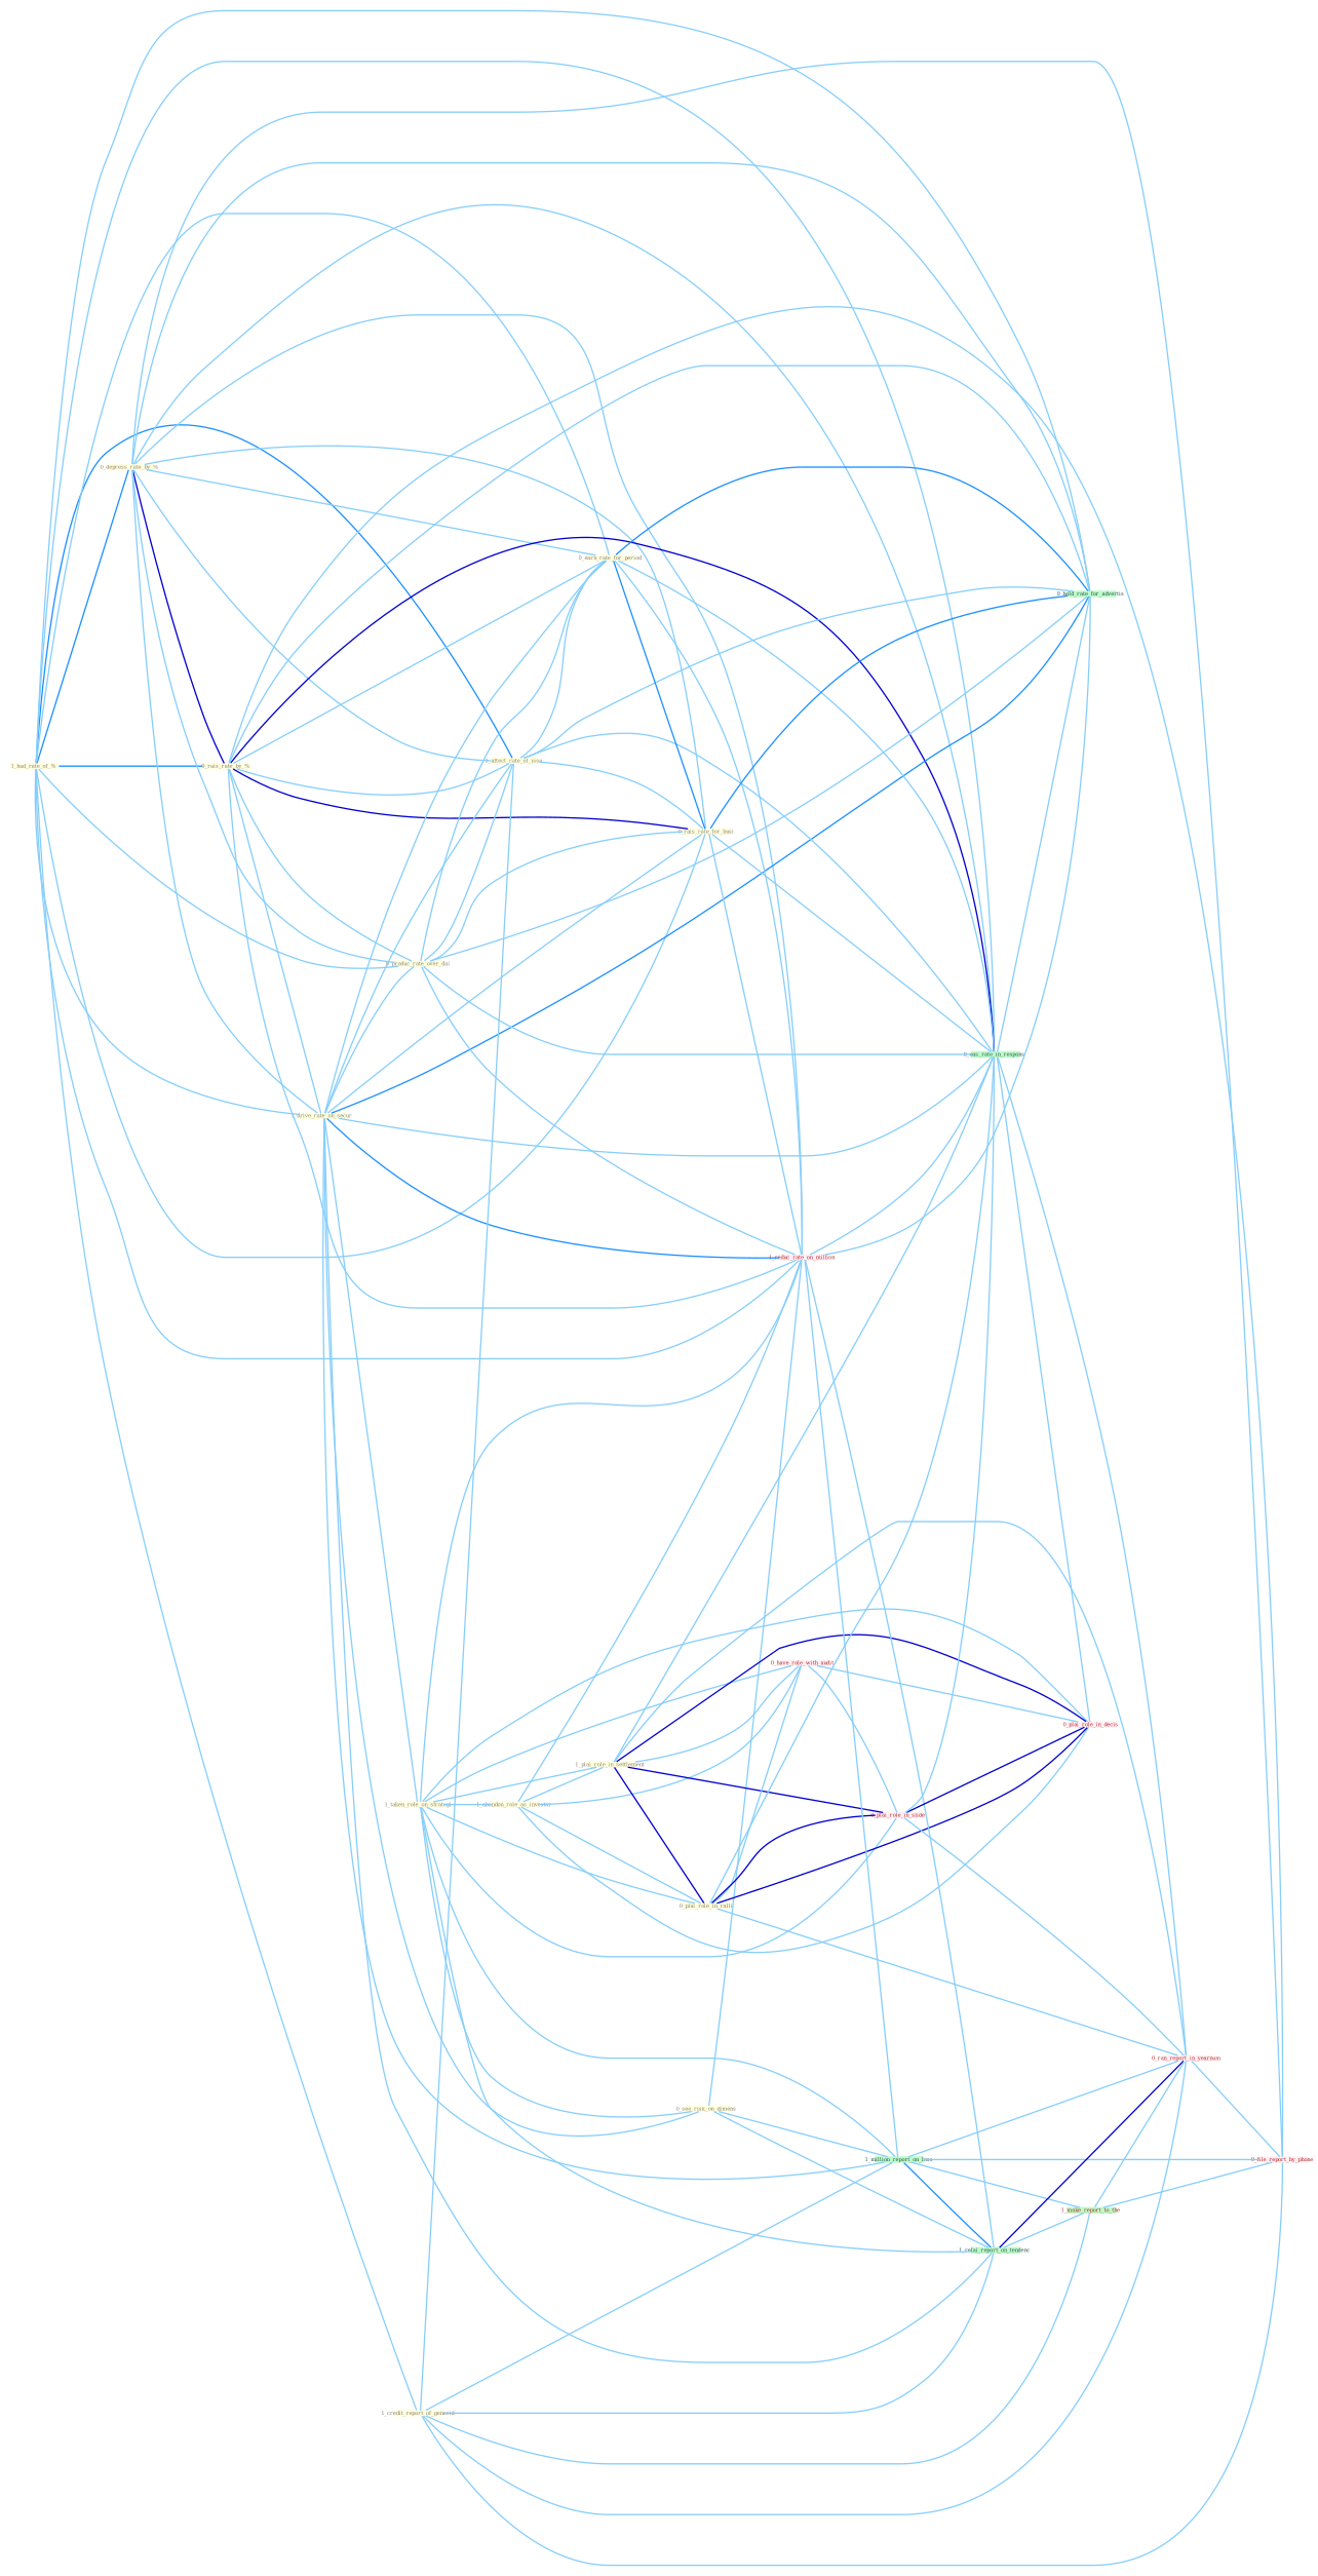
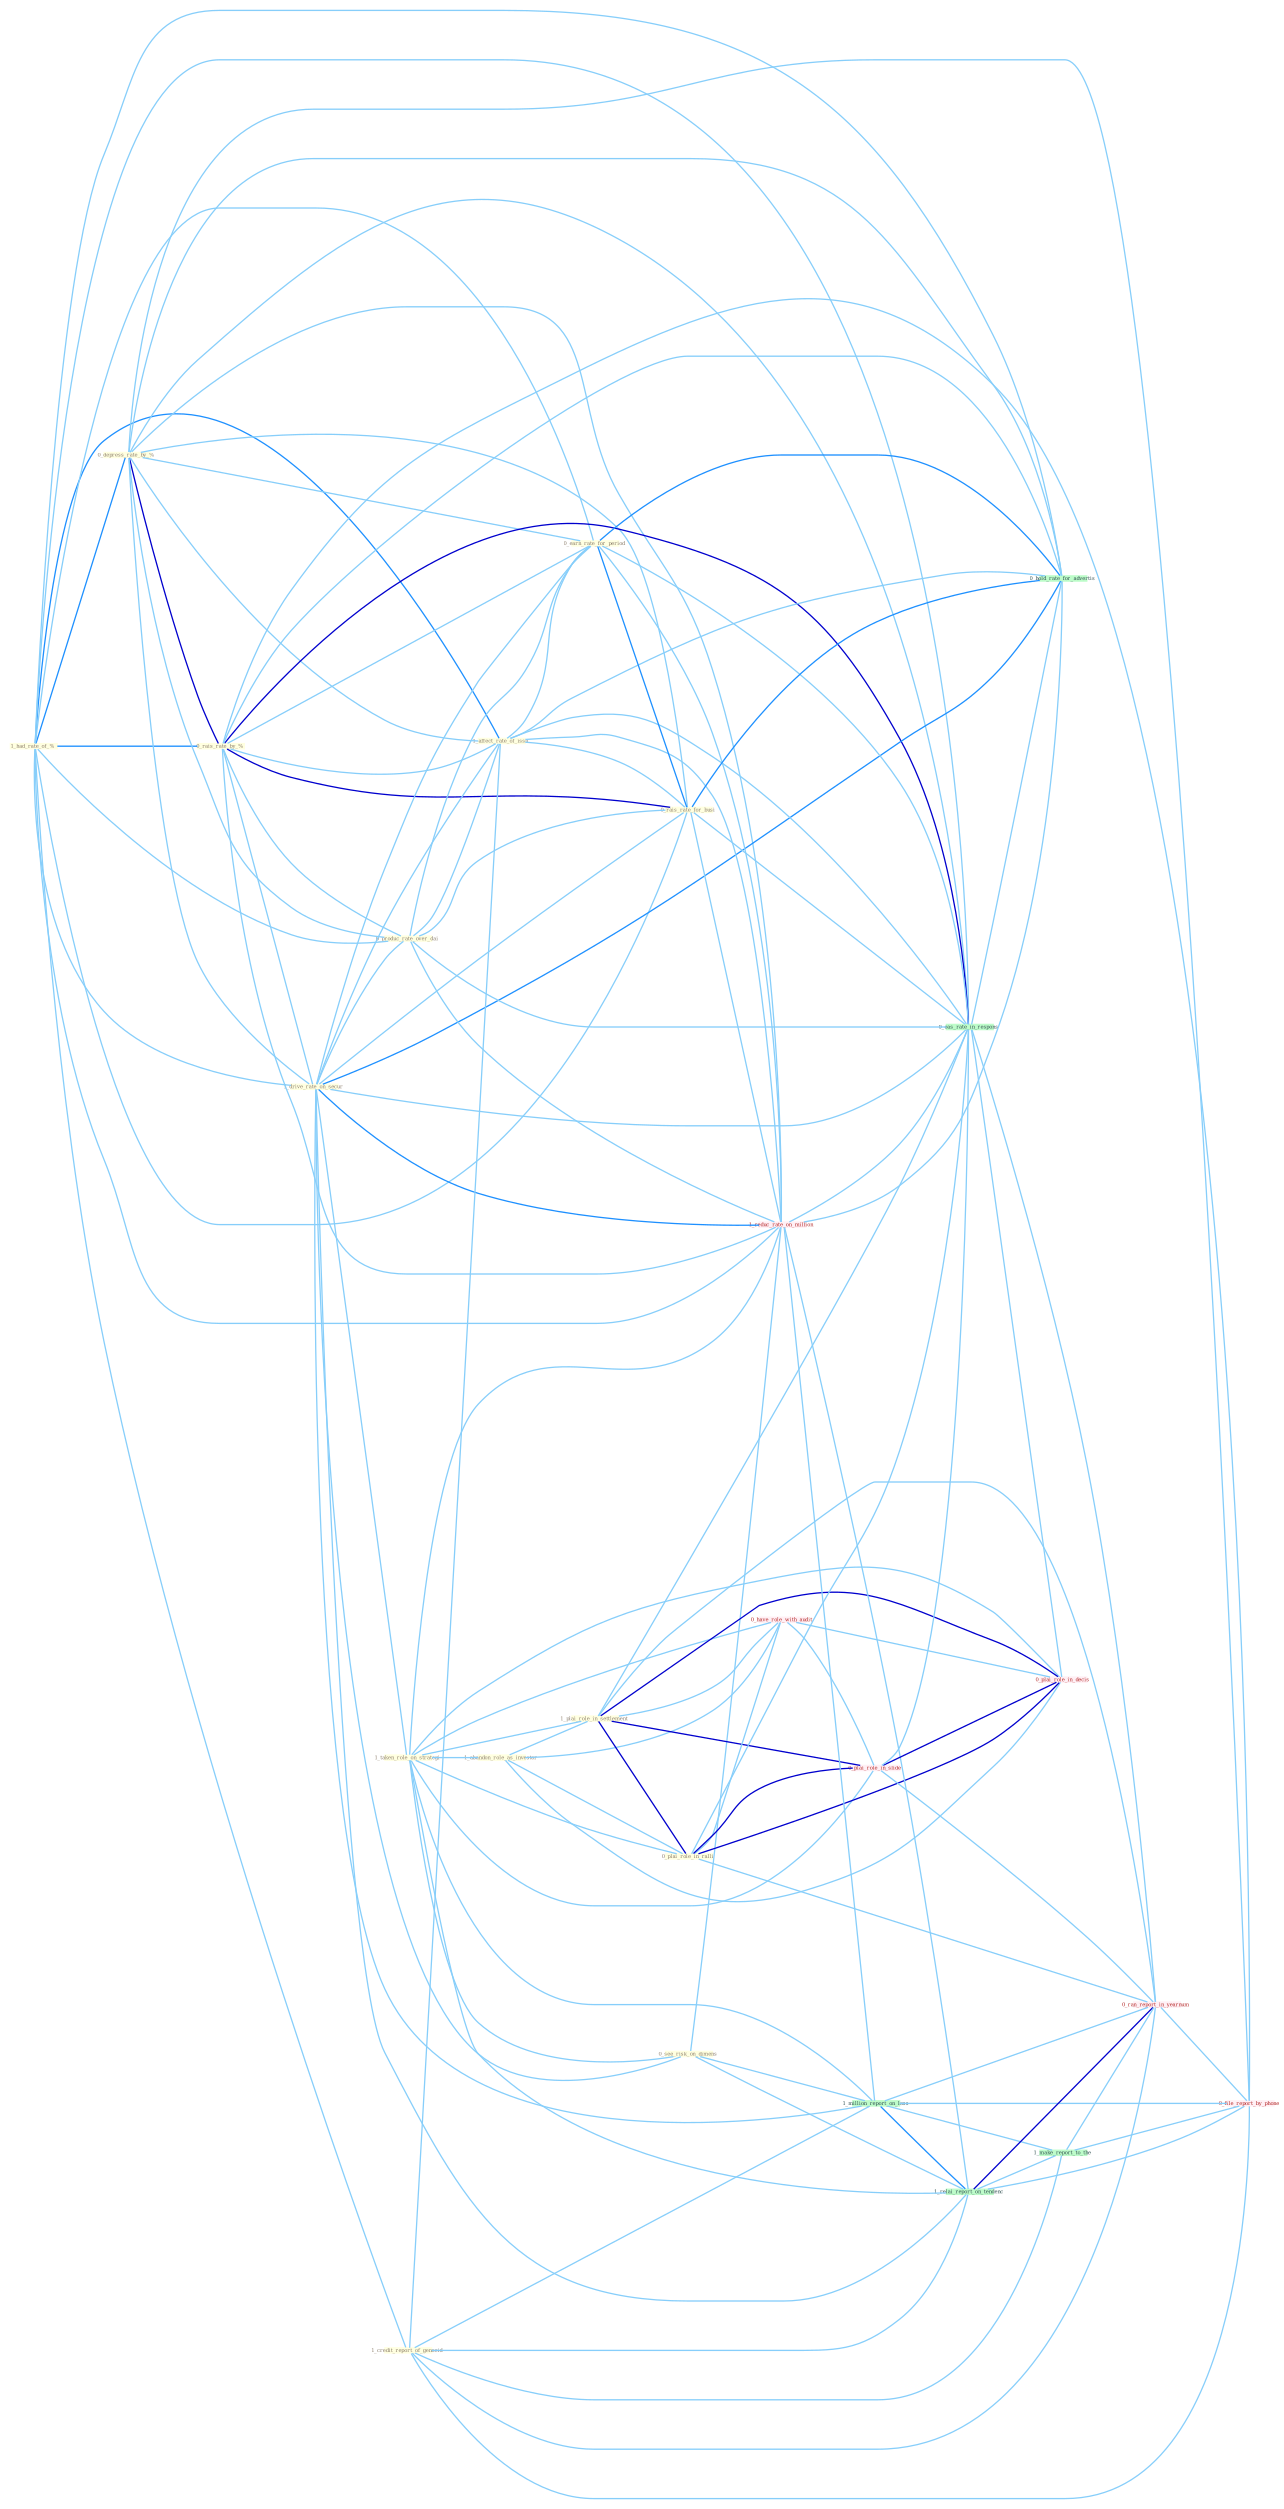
  graph {
    rankdir=LR
    node [color="#ffffe0" fixedsize=true fontcolor="#8b7d6b" fontsize=4 shape=polygon style=filled]
    edge [color="#87cefa" w=1]
    "1_had_rate_of_% " [height=.06 width=.5]
    "0_depress_rate_by_% " [height=.06 width=.5]
    "0_rais_rate_by_% " [height=.06 width=.5]
    "1_drive_rate_on_secur " [height=.06 width=.5]
    "1_taken_role_on_strategi " [height=.06 width=.5]
    "0_produc_rate_over_dai " [height=.06 width=.5]
    "1_credit_report_of_genocid " [height=.06 width=.5]
    "1_affect_rate_of_issu " [height=.06 width=.5]
    "0_earn_rate_for_period " [height=.06 width=.5]
    "1_abandon_role_as_investor " [height=.06 width=.5]
    "0_rais_rate_for_busi " [height=.06 width=.5]
    "0_see_risk_on_dimens " [height=.06 width=.5]
    "1_plai_role_in_settlement " [height=.06 width=.5]
    "0_plai_role_in_ralli " [height=.06 width=.5]
    "0_have_role_with_audit " [color="#fff0f5" fontcolor="#b22222" height=.06 width=.5]
    "1_reduc_rate_on_million " [color="#fff0f5" fontcolor="#b22222" height=.06 width=.5]
    "0_plai_role_in_slide " [color="#fff0f5" fontcolor="#b22222" height=.06 width=.5]
    "0_ran_report_in_yearnum " [color="#fff0f5" fontcolor="#b22222" height=.06 width=.5]
    "0_file_report_by_phone " [color="#fff0f5" fontcolor="#b22222" height=.06 width=.5]
    "0_plai_role_in_decis " [color="#fff0f5" fontcolor="#b22222" height=.06 width=.5]
    "0_eas_rate_in_respons " [color="#BDFCC9" fontcolor="#2f4f4f" height=.06 width=.5]
    "0_hold_rate_for_advertis " [color="#BDFCC9" fontcolor="#2f4f4f" height=.06 width=.5]
    n23 [color="#BDFCC9" fontcolor="#2f4f4f" height=.06 label="1_million_report_on_loss" width=.5]
    "1_relai_report_on_tendenc " [color="#BDFCC9" fontcolor="#2f4f4f" height=.06 width=.5]
-   "1_make_report_to_the " [color="#BDFCC9" fontcolor="#b22222" height=.06 width=.5]
+   "1_make_report_to_the " [color="#BDFCC9" fontcolor="#2f4f4f" height=.06 width=.5]
    subgraph sub_1 {
      "1_had_rate_of_% "
      "0_depress_rate_by_% "
      "0_rais_rate_by_% "
      "1_drive_rate_on_secur "
      "1_taken_role_on_strategi "
      "0_produc_rate_over_dai "
      "1_credit_report_of_genocid "
      "1_affect_rate_of_issu "
      "0_earn_rate_for_period "
      "1_abandon_role_as_investor "
      "0_rais_rate_for_busi "
      "0_see_risk_on_dimens "
      "1_plai_role_in_settlement "
      "0_plai_role_in_ralli "
    }
    subgraph sub_2 {
      "0_have_role_with_audit "
      "1_reduc_rate_on_million "
      "0_plai_role_in_slide "
      "0_ran_report_in_yearnum "
      "0_file_report_by_phone "
      "0_plai_role_in_decis "
    }
    "1_had_rate_of_% " -- "0_depress_rate_by_% " [color="#1e90ff" w=2]
    "1_had_rate_of_% " -- "0_rais_rate_by_% " [color="#1e90ff" w=2]
    "1_had_rate_of_% " -- "1_drive_rate_on_secur "
    "1_had_rate_of_% " -- "0_produc_rate_over_dai "
    "1_had_rate_of_% " -- "1_credit_report_of_genocid "
    "1_had_rate_of_% " -- "1_affect_rate_of_issu " [color="#1e90ff" w=2]
    "1_had_rate_of_% " -- "0_earn_rate_for_period "
    "1_had_rate_of_% " -- "0_rais_rate_for_busi "
    "1_had_rate_of_% " -- "1_reduc_rate_on_million "
    "1_had_rate_of_% " -- "0_eas_rate_in_respons "
    "1_had_rate_of_% " -- "0_hold_rate_for_advertis "
    "0_depress_rate_by_% " -- "0_rais_rate_by_% " [color="#0000cd" w=3]
    "0_depress_rate_by_% " -- "1_drive_rate_on_secur "
    "0_depress_rate_by_% " -- "0_produc_rate_over_dai "
    "0_depress_rate_by_% " -- "1_affect_rate_of_issu "
    "0_depress_rate_by_% " -- "0_earn_rate_for_period "
    "0_depress_rate_by_% " -- "0_rais_rate_for_busi "
    "0_depress_rate_by_% " -- "1_reduc_rate_on_million "
    "0_depress_rate_by_% " -- "0_file_report_by_phone "
    "0_depress_rate_by_% " -- "0_eas_rate_in_respons "
    "0_depress_rate_by_% " -- "0_hold_rate_for_advertis "
    "0_rais_rate_by_% " -- "1_drive_rate_on_secur "
    "0_rais_rate_by_% " -- "0_produc_rate_over_dai "
    "0_rais_rate_by_% " -- "1_affect_rate_of_issu "
    "0_rais_rate_by_% " -- "0_earn_rate_for_period "
    "0_rais_rate_by_% " -- "0_rais_rate_for_busi " [color="#0000cd" w=2]
    "0_rais_rate_by_% " -- "1_reduc_rate_on_million "
    "0_rais_rate_by_% " -- "0_file_report_by_phone "
    "0_rais_rate_by_% " -- "0_eas_rate_in_respons " [color="#0000cd"]
    "0_rais_rate_by_% " -- "0_hold_rate_for_advertis "
    "1_drive_rate_on_secur " -- "1_taken_role_on_strategi "
    "1_drive_rate_on_secur " -- "0_produc_rate_over_dai "
    "1_drive_rate_on_secur " -- "1_affect_rate_of_issu "
    "1_drive_rate_on_secur " -- "0_earn_rate_for_period "
    "1_drive_rate_on_secur " -- "0_rais_rate_for_busi "
    "1_drive_rate_on_secur " -- "0_see_risk_on_dimens "
    "1_drive_rate_on_secur " -- "1_reduc_rate_on_million " [color="#1e90ff" w=2]
    "1_drive_rate_on_secur " -- "0_eas_rate_in_respons "
    "1_drive_rate_on_secur " -- "0_hold_rate_for_advertis " [color="#1e90ff"]
    "1_drive_rate_on_secur " -- n23
    "1_drive_rate_on_secur " -- "1_relai_report_on_tendenc "
    "1_taken_role_on_strategi " -- "1_abandon_role_as_investor "
    "1_taken_role_on_strategi " -- "0_see_risk_on_dimens "
    "1_taken_role_on_strategi " -- "1_plai_role_in_settlement "
    "1_taken_role_on_strategi " -- "0_plai_role_in_ralli "
    "1_taken_role_on_strategi " -- "0_have_role_with_audit "
    "1_taken_role_on_strategi " -- "1_reduc_rate_on_million "
    "1_taken_role_on_strategi " -- "0_plai_role_in_slide "
    "1_taken_role_on_strategi " -- "0_plai_role_in_decis "
    "1_taken_role_on_strategi " -- n23
    "1_taken_role_on_strategi " -- "1_relai_report_on_tendenc "
    "0_produc_rate_over_dai " -- "1_affect_rate_of_issu "
    "0_produc_rate_over_dai " -- "0_earn_rate_for_period "
    "0_produc_rate_over_dai " -- "0_rais_rate_for_busi "
    "0_produc_rate_over_dai " -- "1_reduc_rate_on_million "
    "0_produc_rate_over_dai " -- "0_eas_rate_in_respons "
-   "0_produc_rate_over_dai " -- "0_hold_rate_for_advertis "
    "1_credit_report_of_genocid " -- "1_affect_rate_of_issu "
    "1_credit_report_of_genocid " -- "0_ran_report_in_yearnum "
    "1_credit_report_of_genocid " -- "0_file_report_by_phone "
    "1_credit_report_of_genocid " -- n23
    "1_credit_report_of_genocid " -- "1_relai_report_on_tendenc "
    "1_credit_report_of_genocid " -- "1_make_report_to_the "
    "1_affect_rate_of_issu " -- "0_earn_rate_for_period "
    "1_affect_rate_of_issu " -- "0_rais_rate_for_busi "
-   "1_abandon_role_as_investor " -- "1_reduc_rate_on_million "
+   "1_affect_rate_of_issu " -- "1_reduc_rate_on_million "
    "1_affect_rate_of_issu " -- "0_eas_rate_in_respons "
    "1_affect_rate_of_issu " -- "0_hold_rate_for_advertis "
    "0_earn_rate_for_period " -- "0_rais_rate_for_busi " [color="#1e90ff" w=2]
    "0_earn_rate_for_period " -- "1_reduc_rate_on_million "
    "0_earn_rate_for_period " -- "0_eas_rate_in_respons "
    "0_earn_rate_for_period " -- "0_hold_rate_for_advertis " [color="#1e90ff" w=2]
    "1_abandon_role_as_investor " -- "1_plai_role_in_settlement "
    "1_abandon_role_as_investor " -- "0_plai_role_in_ralli "
    "1_abandon_role_as_investor " -- "0_have_role_with_audit "
    "1_abandon_role_as_investor " -- "0_plai_role_in_decis "
    "0_rais_rate_for_busi " -- "1_reduc_rate_on_million "
    "0_rais_rate_for_busi " -- "0_eas_rate_in_respons "
    "0_rais_rate_for_busi " -- "0_hold_rate_for_advertis " [color="#1e90ff" w=2]
    "0_see_risk_on_dimens " -- "1_reduc_rate_on_million "
    "0_see_risk_on_dimens " -- n23
    "0_see_risk_on_dimens " -- "1_relai_report_on_tendenc "
    "1_plai_role_in_settlement " -- "0_plai_role_in_ralli " [color="#0000cd" w=3]
    "1_plai_role_in_settlement " -- "0_have_role_with_audit "
    "1_plai_role_in_settlement " -- "0_plai_role_in_slide " [color="#0000cd" w=3]
    "1_plai_role_in_settlement " -- "0_ran_report_in_yearnum "
    "1_plai_role_in_settlement " -- "0_plai_role_in_decis " [color="#0000cd" w=3]
    "1_plai_role_in_settlement " -- "0_eas_rate_in_respons "
    "0_plai_role_in_ralli " -- "0_have_role_with_audit "
    "0_plai_role_in_ralli " -- "0_plai_role_in_slide " [color="#0000cd" w=3]
    "0_plai_role_in_ralli " -- "0_ran_report_in_yearnum "
    "0_plai_role_in_ralli " -- "0_plai_role_in_decis " [color="#0000cd" w=3]
    "0_plai_role_in_ralli " -- "0_eas_rate_in_respons "
    "0_have_role_with_audit " -- "0_plai_role_in_slide "
    "0_have_role_with_audit " -- "0_plai_role_in_decis "
    "1_reduc_rate_on_million " -- "0_eas_rate_in_respons "
    "1_reduc_rate_on_million " -- "0_hold_rate_for_advertis "
    "1_reduc_rate_on_million " -- n23
    "1_reduc_rate_on_million " -- "1_relai_report_on_tendenc "
    "0_plai_role_in_slide " -- "0_ran_report_in_yearnum "
    "0_plai_role_in_slide " -- "0_plai_role_in_decis " [color="#0000cd" w=3]
    "0_plai_role_in_slide " -- "0_eas_rate_in_respons "
    "0_ran_report_in_yearnum " -- "0_file_report_by_phone "
    "0_eas_rate_in_respons " -- "0_ran_report_in_yearnum "
    "0_eas_rate_in_respons " -- "0_plai_role_in_decis "
    "0_eas_rate_in_respons " -- "0_hold_rate_for_advertis "
    n23 -- "0_ran_report_in_yearnum "
    n23 -- "0_file_report_by_phone "
    n23 -- "1_relai_report_on_tendenc " [color="#1e90ff" w=2]
    n23 -- "1_make_report_to_the "
    "1_relai_report_on_tendenc " -- "0_ran_report_in_yearnum " [color="#0000cd"]
+   "1_relai_report_on_tendenc " -- "0_file_report_by_phone "
    "1_relai_report_on_tendenc " -- "1_make_report_to_the "
    "1_make_report_to_the " -- "0_ran_report_in_yearnum "
    "1_make_report_to_the " -- "0_file_report_by_phone "
  }
